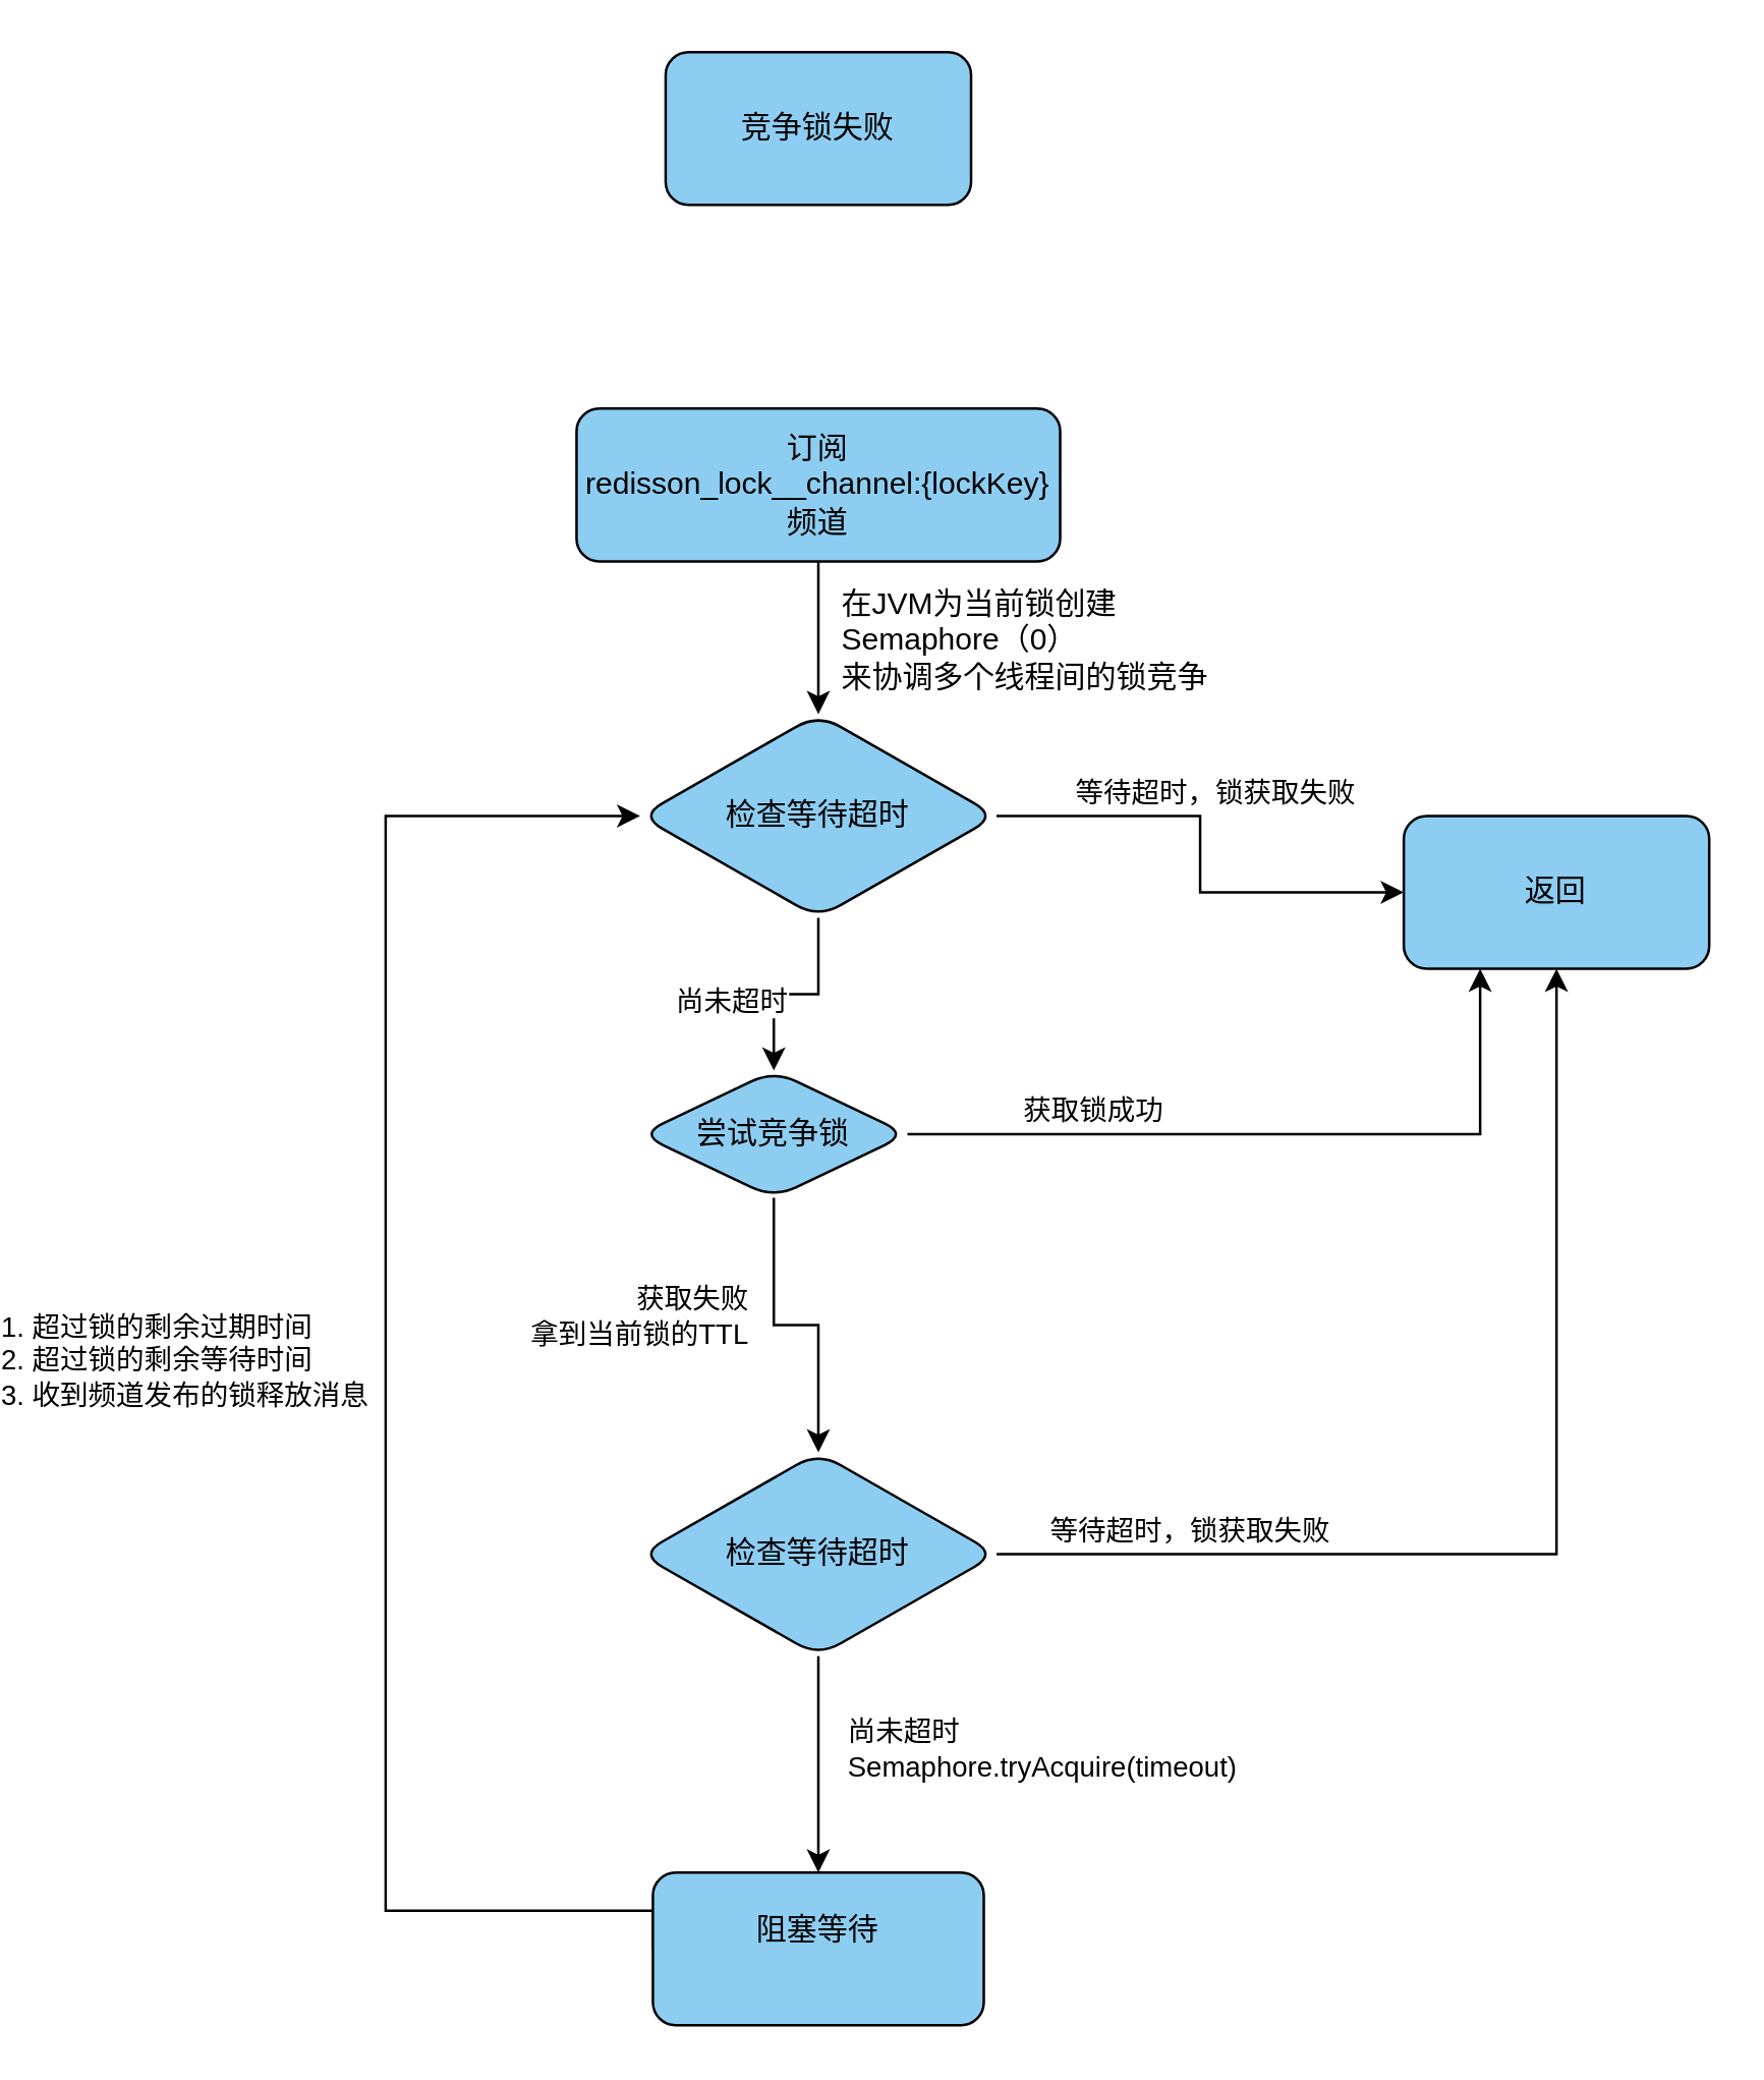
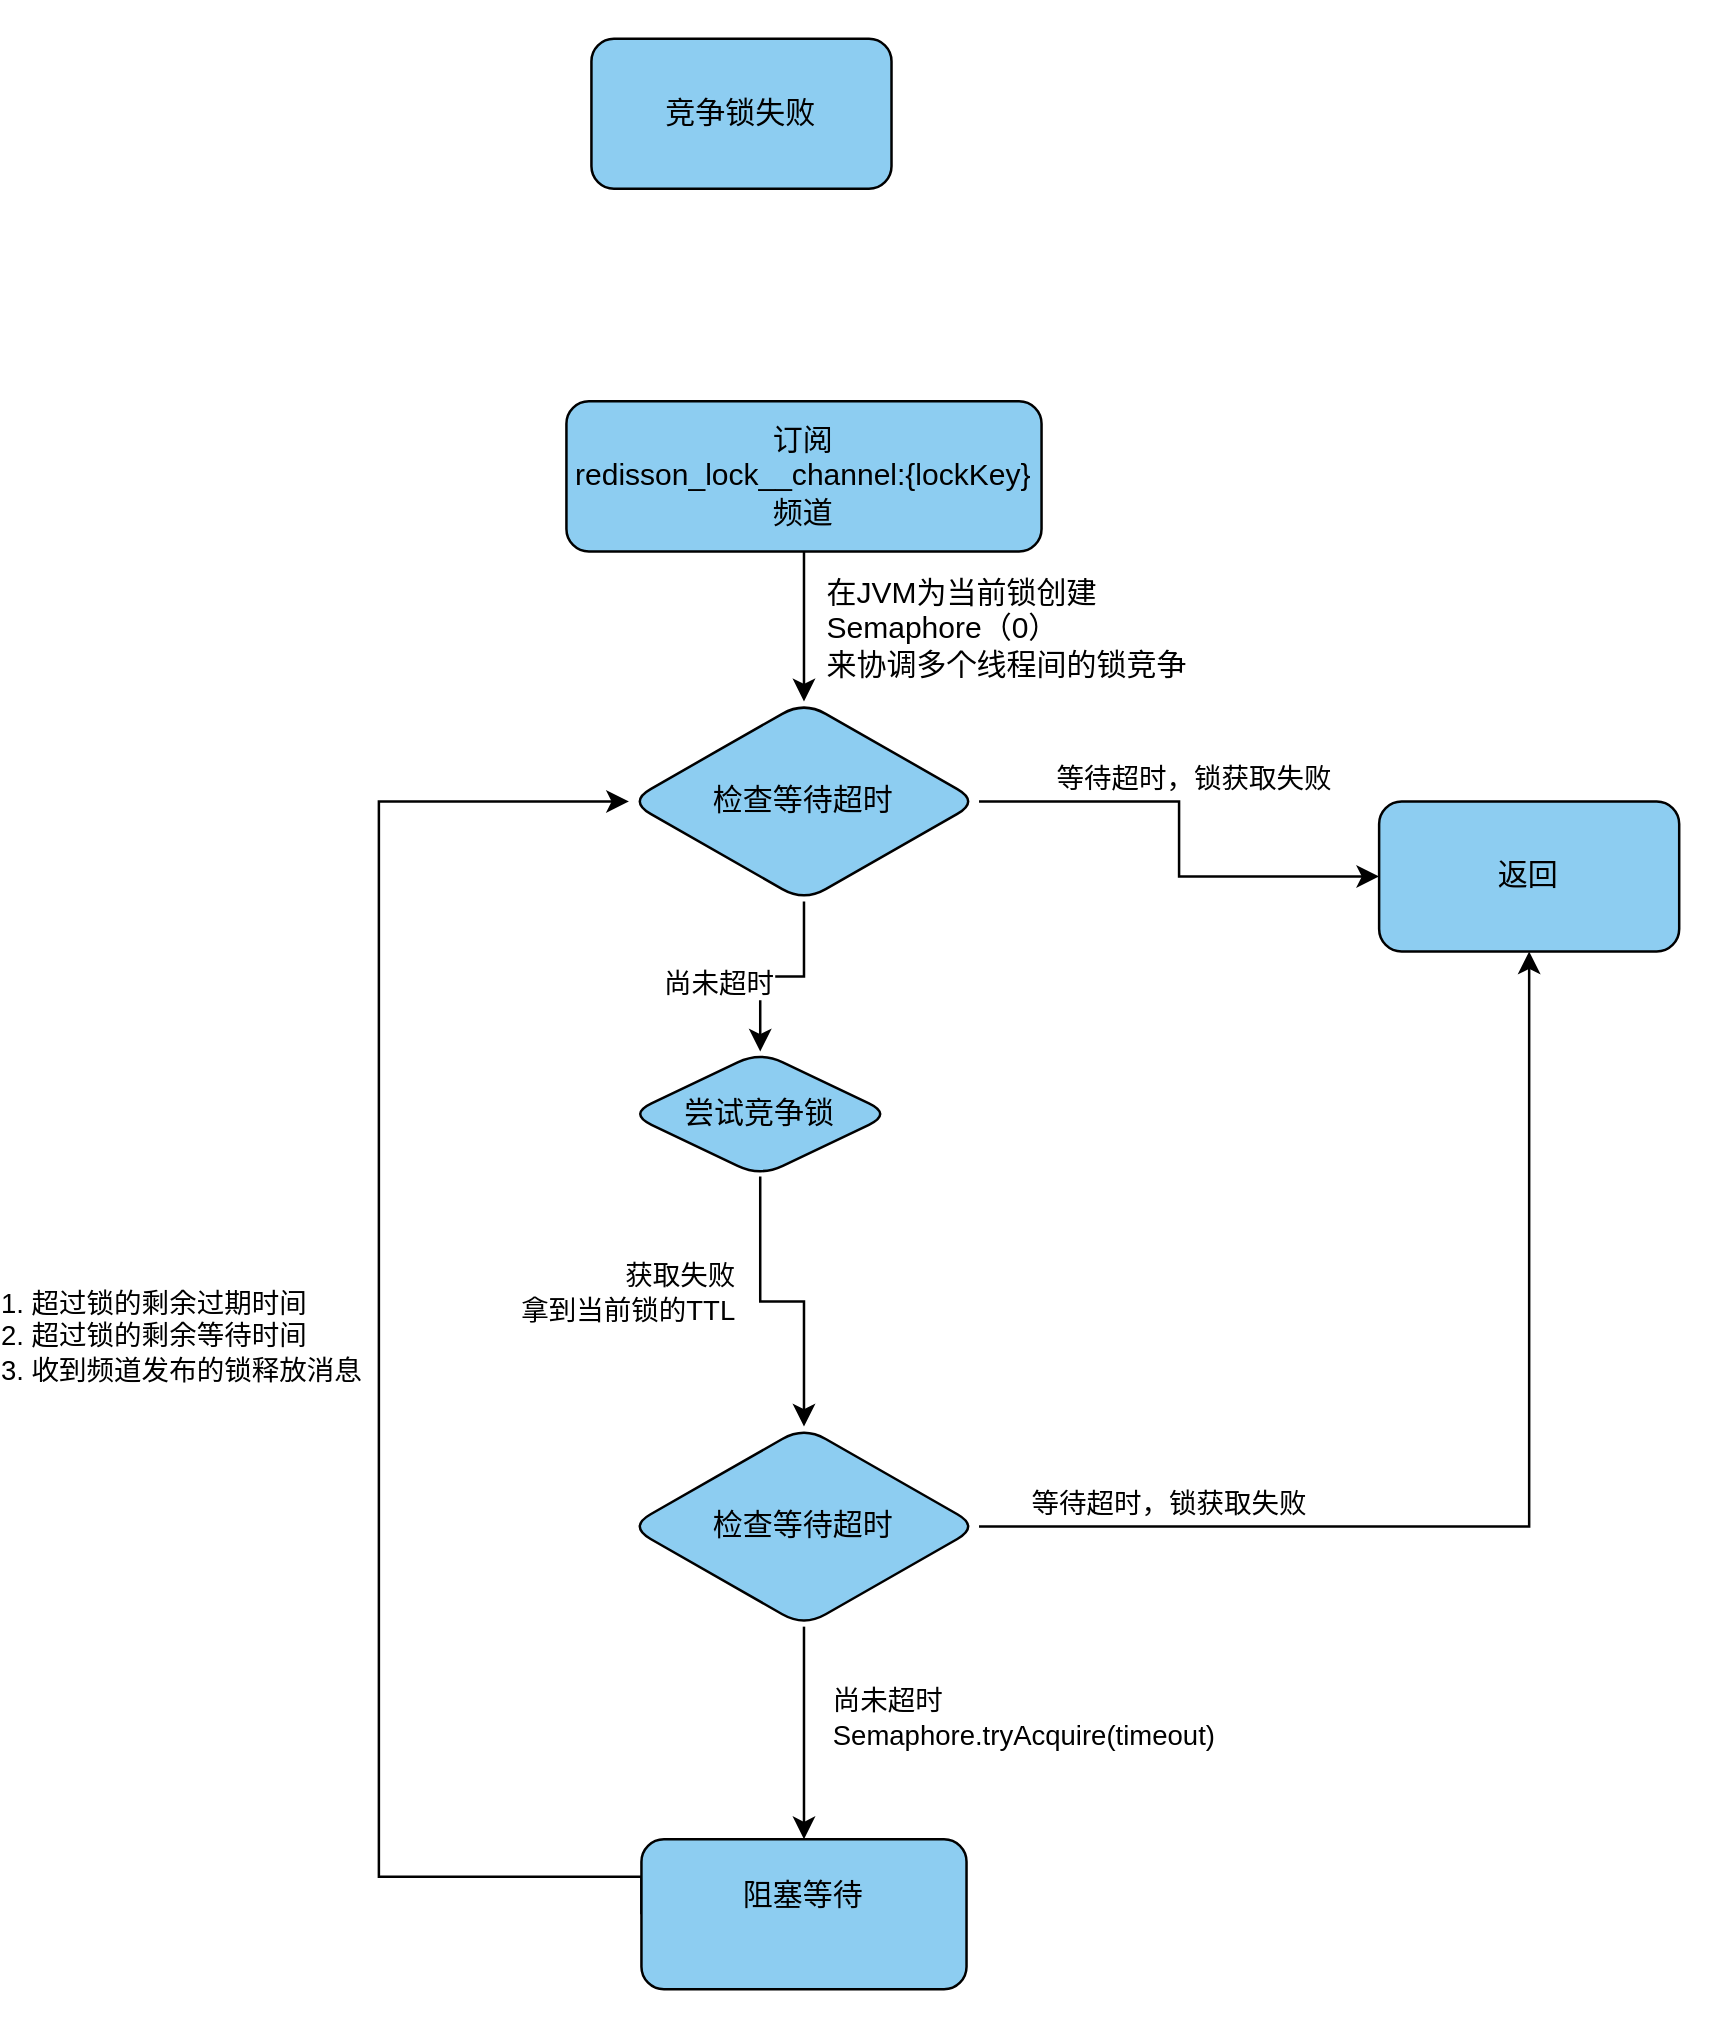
  <mxCell id="0" />
  <mxCell id="1" parent="0" />
- <mxCell id="2" value="竞争锁失败" style="rounded=1;whiteSpace=wrap;html=1;fillColor=#8dcdf1;" parent="1" vertex="1"><mxGeometry x="130" y="20" width="120" height="60" as="geometry" /></mxCell>
+ <mxCell id="2" value="竞争锁失败" style="rounded=1;whiteSpace=wrap;html=1;fillColor=#8dcdf1;" parent="1" vertex="1"><mxGeometry x="105" y="15" width="120" height="60" as="geometry" /></mxCell>
  <mxCell id="3" style="edgeStyle=orthogonalEdgeStyle;rounded=0;orthogonalLoop=1;jettySize=auto;html=1;exitX=0.5;exitY=1;exitDx=0;exitDy=0;entryX=0.5;entryY=0;entryDx=0;entryDy=0;" parent="1" source="5" target="12" edge="1"><mxGeometry relative="1" as="geometry" /></mxCell>
  <mxCell id="4" value="&lt;div style=&quot;text-align: justify;&quot;&gt;在JVM为当前锁创建&lt;/div&gt;&lt;div style=&quot;text-align: justify;&quot; class=&quot;lake-content&quot;&gt;Semaphore（0）&lt;/div&gt;&lt;div style=&quot;text-align: justify;&quot; class=&quot;lake-content&quot;&gt;来协调多个线程间的锁竞争&lt;/div&gt;" style="edgeLabel;html=1;align=center;verticalAlign=middle;resizable=0;points=[];fontSize=12;fontFamily=Helvetica;fontColor=default;" parent="3" vertex="1" connectable="0"><mxGeometry x="-0.2" y="1" relative="1" as="geometry"><mxPoint x="79" y="6" as="offset" /></mxGeometry></mxCell>
  <mxCell id="5" value="订阅&lt;br&gt;redisson_lock__channel:{lockKey}频道" style="rounded=1;whiteSpace=wrap;html=1;fillColor=#8dcdf1;" parent="1" vertex="1"><mxGeometry x="95" y="160" width="190" height="60" as="geometry" /></mxCell>
  <mxCell id="6" style="edgeStyle=orthogonalEdgeStyle;rounded=0;orthogonalLoop=1;jettySize=auto;html=1;exitX=0.5;exitY=1;exitDx=0;exitDy=0;" parent="1" source="23" target="17" edge="1"><mxGeometry relative="1" as="geometry"><mxPoint x="190" y="490" as="sourcePoint" /></mxGeometry></mxCell>
  <mxCell id="7" value="获取失败&lt;br&gt;拿到当前锁的TTL" style="edgeLabel;html=1;align=right;verticalAlign=middle;resizable=0;points=[];" parent="6" vertex="1" connectable="0"><mxGeometry x="-0.279" y="-1" relative="1" as="geometry"><mxPoint x="-9" y="4" as="offset" /></mxGeometry></mxCell>
  <mxCell id="8" style="edgeStyle=orthogonalEdgeStyle;rounded=0;orthogonalLoop=1;jettySize=auto;html=1;exitX=0.5;exitY=1;exitDx=0;exitDy=0;entryX=0.5;entryY=0;entryDx=0;entryDy=0;" parent="1" source="12" target="23" edge="1"><mxGeometry relative="1" as="geometry"><mxPoint x="190" y="430" as="targetPoint" /></mxGeometry></mxCell>
  <mxCell id="9" value="尚未超时" style="edgeLabel;html=1;align=center;verticalAlign=middle;resizable=0;points=[];" parent="8" vertex="1" connectable="0"><mxGeometry x="-0.137" y="2" relative="1" as="geometry"><mxPoint x="-32" as="offset" /></mxGeometry></mxCell>
  <mxCell id="10" style="edgeStyle=orthogonalEdgeStyle;rounded=0;orthogonalLoop=1;jettySize=auto;html=1;" parent="1" source="12" target="24" edge="1"><mxGeometry relative="1" as="geometry" /></mxCell>
  <mxCell id="11" value="等待超时，锁获取失败" style="edgeLabel;html=1;align=center;verticalAlign=middle;resizable=0;points=[];" parent="10" vertex="1" connectable="0"><mxGeometry x="-0.244" y="2" relative="1" as="geometry"><mxPoint x="13" y="-8" as="offset" /></mxGeometry></mxCell>
  <mxCell id="12" value="检查等待超时" style="rhombus;whiteSpace=wrap;html=1;fillColor=#8dcdf1;rounded=1;" parent="1" vertex="1"><mxGeometry x="120" y="280" width="140" height="80" as="geometry" /></mxCell>
  <mxCell id="13" style="edgeStyle=orthogonalEdgeStyle;rounded=0;orthogonalLoop=1;jettySize=auto;html=1;exitX=0.5;exitY=1;exitDx=0;exitDy=0;entryX=0.5;entryY=0;entryDx=0;entryDy=0;" parent="1" source="17" target="20" edge="1"><mxGeometry relative="1" as="geometry" /></mxCell>
  <mxCell id="14" value="尚未超时&lt;br&gt;Semaphore.tryAcquire(timeout)" style="edgeLabel;html=1;align=left;verticalAlign=middle;resizable=0;points=[];" parent="13" vertex="1" connectable="0"><mxGeometry x="-0.226" y="-1" relative="1" as="geometry"><mxPoint x="11" y="3" as="offset" /></mxGeometry></mxCell>
  <mxCell id="15" style="edgeStyle=orthogonalEdgeStyle;rounded=0;orthogonalLoop=1;jettySize=auto;html=1;exitX=1;exitY=0.5;exitDx=0;exitDy=0;entryX=0.5;entryY=1;entryDx=0;entryDy=0;" parent="1" source="17" target="24" edge="1"><mxGeometry relative="1" as="geometry" /></mxCell>
  <mxCell id="16" value="等待超时，锁获取失败" style="edgeLabel;html=1;align=center;verticalAlign=middle;resizable=0;points=[];" parent="15" vertex="1" connectable="0"><mxGeometry x="-0.679" y="2" relative="1" as="geometry"><mxPoint x="3" y="-8" as="offset" /></mxGeometry></mxCell>
  <mxCell id="17" value="检查等待超时" style="rhombus;whiteSpace=wrap;html=1;fillColor=#8dcdf1;rounded=1;" parent="1" vertex="1"><mxGeometry x="120" y="570" width="140" height="80" as="geometry" /></mxCell>
  <mxCell id="18" style="edgeStyle=orthogonalEdgeStyle;rounded=0;orthogonalLoop=1;jettySize=auto;html=1;entryX=0;entryY=0.5;entryDx=0;entryDy=0;exitX=0;exitY=0.5;exitDx=0;exitDy=0;" parent="1" source="20" target="12" edge="1"><mxGeometry relative="1" as="geometry"><mxPoint x="130" y="460" as="targetPoint" /><Array as="points"><mxPoint x="20" y="750" /><mxPoint x="20" y="320" /></Array></mxGeometry></mxCell>
  <mxCell id="19" value="&lt;div style=&quot;text-align: justify;&quot;&gt;1. 超过锁的剩余过期时间&lt;/div&gt;&lt;div style=&quot;text-align: justify;&quot;&gt;2. 超过锁的剩余等待时间&lt;/div&gt;&lt;div style=&quot;text-align: justify;&quot;&gt;3. 收到频道发布的锁释放消息&lt;/div&gt;&lt;div style=&quot;text-align: justify;&quot;&gt;&lt;br&gt;&lt;/div&gt;" style="edgeLabel;html=1;align=center;verticalAlign=middle;resizable=0;points=[];" parent="18" vertex="1" connectable="0"><mxGeometry x="-0.334" relative="1" as="geometry"><mxPoint x="-80" y="-114" as="offset" /></mxGeometry></mxCell>
  <mxCell id="20" value="阻塞等待&lt;br&gt;&lt;div class=&quot;lake-content&quot;&gt;&lt;br&gt;&lt;/div&gt;" style="rounded=1;whiteSpace=wrap;html=1;fillColor=#8dcdf1;" parent="1" vertex="1"><mxGeometry x="125" y="735" width="130" height="60" as="geometry" /></mxCell>
- <mxCell id="21" style="edgeStyle=orthogonalEdgeStyle;rounded=0;orthogonalLoop=1;jettySize=auto;html=1;entryX=0.25;entryY=1;entryDx=0;entryDy=0;" parent="1" source="23" target="24" edge="1"><mxGeometry relative="1" as="geometry" /></mxCell>
- <mxCell id="22" value="获取锁成功" style="edgeLabel;html=1;align=center;verticalAlign=middle;resizable=0;points=[];" parent="21" vertex="1" connectable="0"><mxGeometry x="-0.673" y="-2" relative="1" as="geometry"><mxPoint x="25" y="-12" as="offset" /></mxGeometry></mxCell>
  <mxCell id="23" value="尝试竞争锁" style="rhombus;whiteSpace=wrap;html=1;fillColor=#8dcdf1;rounded=1;" parent="1" vertex="1"><mxGeometry x="120" y="420" width="105" height="50" as="geometry" /></mxCell>
  <mxCell id="24" value="返回" style="rounded=1;whiteSpace=wrap;html=1;fillColor=#8dcdf1;" parent="1" vertex="1"><mxGeometry x="420" y="320" width="120" height="60" as="geometry" /></mxCell>
